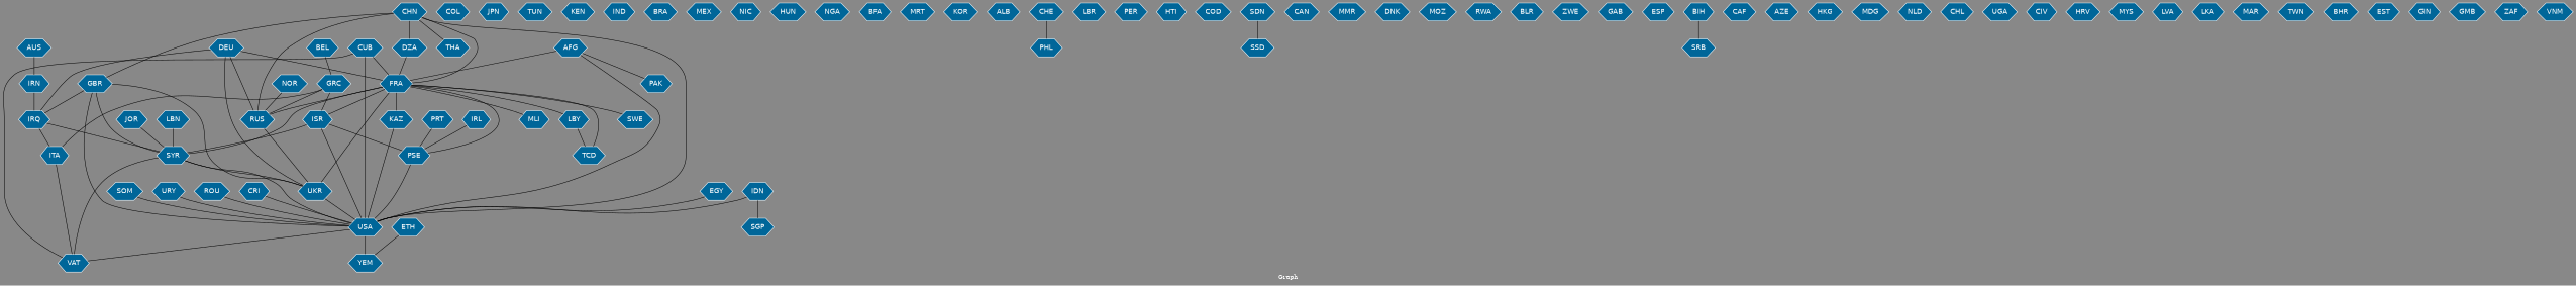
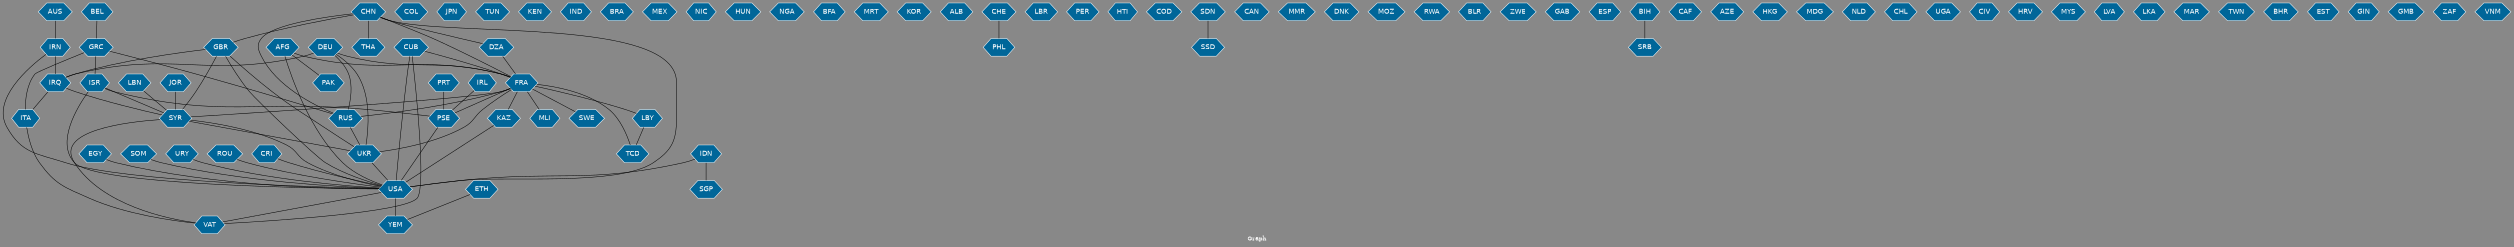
  graph {
    bgcolor="#888888"
    fontcolor=white
    fontsize=12
    label="Graph"
    node [color=white fillcolor="#006699" fontcolor=white fontname=Helvetica shape=hexagon style=filled]
    edge [arrowhead=open color=black fontcolor=white fontname=Courier fontsize=12 weight=1]
    n1 [label=FRA]
    n2 [label=UKR]
    n3 [label=ISR]
    n4 [label=PSE]
    n5 [label=SWE]
    n6 [label=SYR]
    n7 [label=RUS]
    n8 [label=KAZ]
    n9 [label=LBY]
    n10 [label=MLI]
    n11 [label=TCD]
    n12 [label=USA]
    n13 [label=VAT]
    n14 [label=YEM]
    n15 [label=CHN]
    n16 [label=DZA]
    n17 [label=GBR]
    n18 [label=THA]
    n19 [label=IRQ]
    n20 [label=GRC]
    n21 [label=ITA]
    n22 [label=BEL]
    n23 [label=COL]
    n24 [label=JPN]
    n25 [label=PRT]
    n26 [label=PAK]
    n27 [label=TUN]
    n28 [label=LBN]
    n29 [label=KEN]
    n30 [label=DEU]
    n31 [label=IND]
    n32 [label=BRA]
    n33 [label=AUS]
    n34 [label=IRN]
    n35 [label=EGY]
    n36 [label=MEX]
    n37 [label=CUB]
    n38 [label=AFG]
    n39 [label=NIC]
    n40 [label=HUN]
    n41 [label=IDN]
    n42 [label=SGP]
    n43 [label=NGA]
    n44 [label=BFA]
    n45 [label=MRT]
    n46 [label=KOR]
    n47 [label=JOR]
    n48 [label=IRL]
    n49 [label=ALB]
    n50 [label=CHE]
    n51 [label=PHL]
    n52 [label=LBR]
    n53 [label=SOM]
    n54 [label=PER]
    n55 [label=HTI]
    n56 [label=COD]
    n57 [label=SSD]
    n58 [label=SDN]
    n59 [label=CAN]
    n60 [label=MMR]
    n61 [label=DNK]
-   n62 [label=NOR]
    n63 [label=MOZ]
    n64 [label=RWA]
    n65 [label=BLR]
    n66 [label=ZWE]
    n67 [label=GAB]
    n68 [label=ESP]
    n69 [label=URY]
    n70 [label=BIH]
    n71 [label=SRB]
    n72 [label=CAF]
    n73 [label=AZE]
    n74 [label=ROU]
    n75 [label=HKG]
    n76 [label=MDG]
    n77 [label=NLD]
    n78 [label=CHL]
    n79 [label=UGA]
    n80 [label=CIV]
    n81 [label=HRV]
    n82 [label=MYS]
    n83 [label=LVA]
    n84 [label=ETH]
    n85 [label=LKA]
    n86 [label=CRI]
    n87 [label=MAR]
    n88 [label=TWN]
    n89 [label=BHR]
    n90 [label=EST]
    n91 [label=GIN]
    n92 [label=GMB]
    n93 [label=ZAF]
    n94 [label=VNM]
    n1 -- n2 [weight=3]
-   n1 -- n3 [weight=2]
    n1 -- n4 [weight=6]
    n1 -- n5 [weight=3]
    n1 -- n6 [weight=2]
    n1 -- n7 [weight=10]
    n1 -- n8 [weight=3]
    n1 -- n9
    n1 -- n10 [weight=3]
    n1 -- n11
    n2 -- n12 [weight=2]
    n3 -- n4 [weight=19]
    n3 -- n6 [weight=4]
    n3 -- n12
    n4 -- n12
    n6 -- n2
    n6 -- n12
    n6 -- n13
    n7 -- n2 [weight=7]
    n8 -- n12
    n9 -- n11
    n12 -- n13
    n12 -- n14 [weight=4]
    n15 -- n1
    n15 -- n7 [weight=2]
    n15 -- n12
    n15 -- n16
    n15 -- n17
    n15 -- n18
    n16 -- n1
    n17 -- n2
    n17 -- n6
    n17 -- n12 [weight=2]
    n17 -- n19 [weight=2]
    n19 -- n6
    n19 -- n21
    n20 -- n3 [weight=2]
    n20 -- n7 [weight=2]
    n20 -- n21 [weight=2]
    n21 -- n13
    n22 -- n20
    n25 -- n4
    n28 -- n6
    n30 -- n1 [weight=2]
    n30 -- n2 [weight=2]
    n30 -- n7 [weight=2]
    n30 -- n19
    n33 -- n34 [weight=3]
+   n34 -- n12
    n34 -- n19 [weight=7]
    n35 -- n12 [weight=2]
    n37 -- n1 [weight=2]
    n37 -- n12 [weight=27]
    n37 -- n13
    n38 -- n1 [weight=5]
    n38 -- n12 [weight=2]
    n38 -- n26 [weight=3]
    n41 -- n12
    n41 -- n42 [weight=5]
    n47 -- n6 [weight=3]
    n48 -- n4 [weight=2]
    n50 -- n51
    n53 -- n12 [weight=3]
    n58 -- n57
-   n62 -- n7
    n69 -- n12
    n70 -- n71
    n74 -- n12
    n84 -- n14
    n86 -- n12
  }
